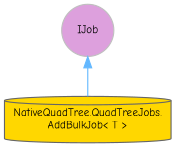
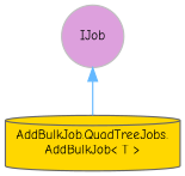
  digraph {
    fontname="Comic Neue"
    node [fontname="Comic Neue" fontsize=10 style=filled]
-   n1 [color=gray40 fillcolor=gold fontcolor=black height=0.2 label="NativeQuadTree.QuadTreeJobs.\lAddBulkJob\< T \>" shape=cylinder width=0.4]
+   n1 [color=gray40 fillcolor=gold fontcolor=black height=0.2 label="AddBulkJob.QuadTreeJobs.\lAddBulkJob\< T \>" shape=cylinder width=0.4]
    n2 [color=grey75 fillcolor=plum height=0.2 label=IJob shape=circle width=0.4]
    n2 -> n1 [color=steelblue1 dir=back fontname="Comic Neue" fontsize=10 labelfontname=Helvetica labelfontsize=10 style=solid]
  }
